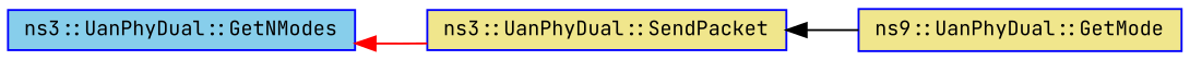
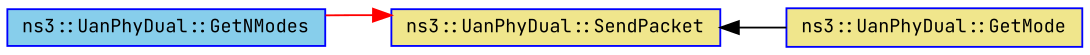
  digraph {
    fontname="JetBrains Mono"
    rankdir=LR
    node [color=blue fillcolor=khaki fontname="JetBrains Mono" fontsize=10 shape=record style=filled]
    edge [dir=back fontname="JetBrains Mono" fontsize=10 labelfontname=Helvetica labelfontsize=10 style=solid]
    n1 [fillcolor=skyblue fontcolor=black height=0.2 label="ns3::UanPhyDual::GetNModes" width=0.4]
    n2 [height=0.2 label="ns3::UanPhyDual::SendPacket" width=0.4]
-   n3 [height=0.2 label="ns9::UanPhyDual::GetMode" width=0.4]
-   n1 -> n2 [color=red]
+   n3 [height=0.2 label="ns3::UanPhyDual::GetMode" width=0.4]
+   n2 -> n1 [color=red]
    n2 -> n3 [color=black]
  }
